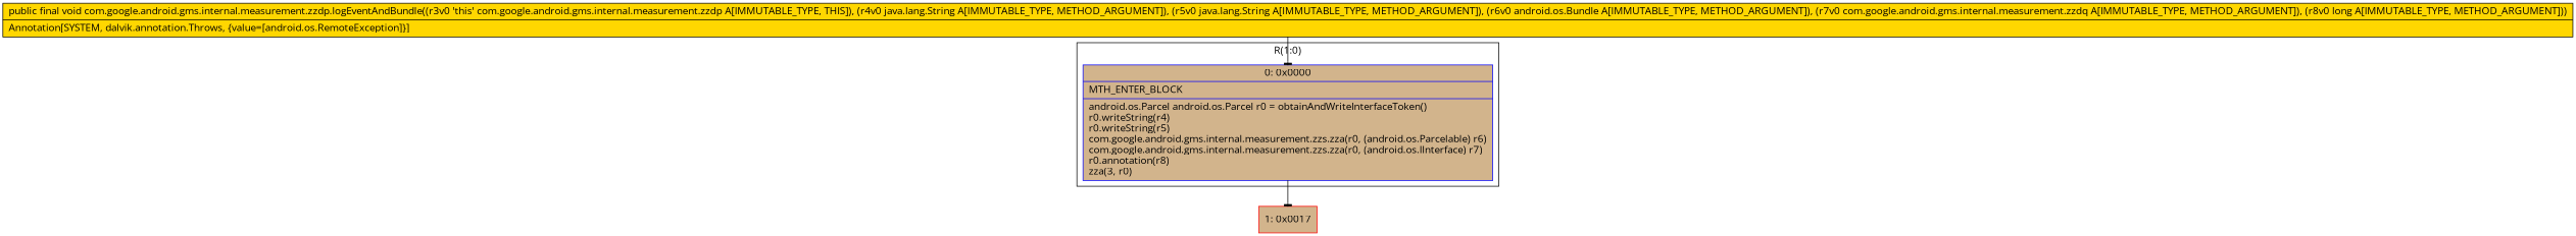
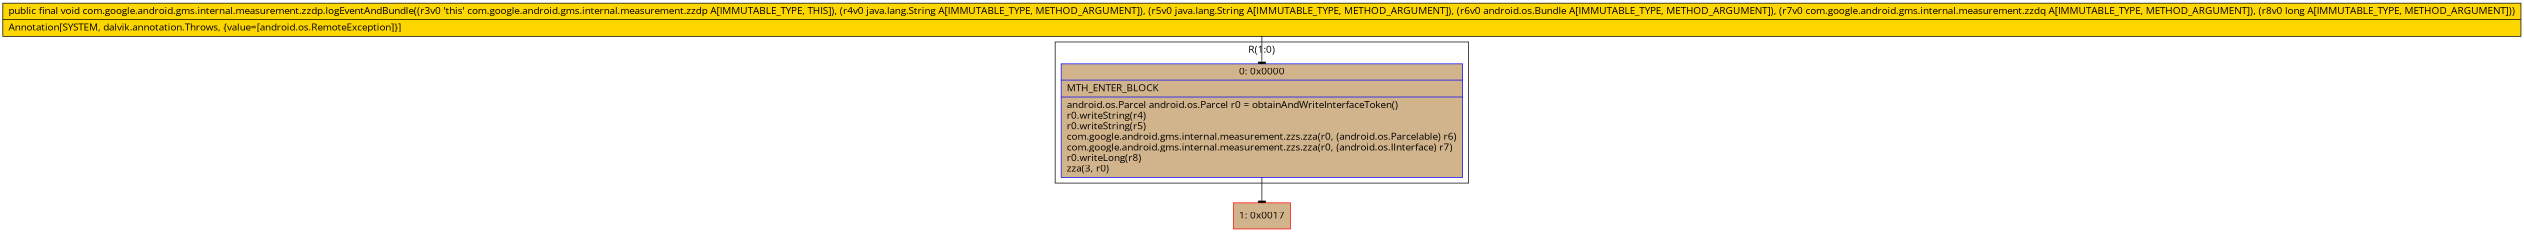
  digraph {
    fontname="Open Sans"
    node [shape=record style=filled fillcolor=tan fontname="Open Sans"]
    edge [arrowhead=tee fontname="Open Sans"]
-   n1 [color=blue label="{0\:\ 0x0000|MTH_ENTER_BLOCK\l|android.os.Parcel android.os.Parcel r0 = obtainAndWriteInterfaceToken()\lr0.writeString(r4)\lr0.writeString(r5)\lcom.google.android.gms.internal.measurement.zzs.zza(r0, (android.os.Parcelable) r6)\lcom.google.android.gms.internal.measurement.zzs.zza(r0, (android.os.IInterface) r7)\lr0.annotation(r8)\lzza(3, r0)\l}"]
+   n1 [color=blue label="{0\:\ 0x0000|MTH_ENTER_BLOCK\l|android.os.Parcel android.os.Parcel r0 = obtainAndWriteInterfaceToken()\lr0.writeString(r4)\lr0.writeString(r5)\lcom.google.android.gms.internal.measurement.zzs.zza(r0, (android.os.Parcelable) r6)\lcom.google.android.gms.internal.measurement.zzs.zza(r0, (android.os.IInterface) r7)\lr0.writeLong(r8)\lzza(3, r0)\l}"]
    n2 [color=red label="{1\:\ 0x0017}"]
    n3 [label="{public final void com.google.android.gms.internal.measurement.zzdp.logEventAndBundle((r3v0 'this' com.google.android.gms.internal.measurement.zzdp A[IMMUTABLE_TYPE, THIS]), (r4v0 java.lang.String A[IMMUTABLE_TYPE, METHOD_ARGUMENT]), (r5v0 java.lang.String A[IMMUTABLE_TYPE, METHOD_ARGUMENT]), (r6v0 android.os.Bundle A[IMMUTABLE_TYPE, METHOD_ARGUMENT]), (r7v0 com.google.android.gms.internal.measurement.zzdq A[IMMUTABLE_TYPE, METHOD_ARGUMENT]), (r8v0 long A[IMMUTABLE_TYPE, METHOD_ARGUMENT]))  | Annotation[SYSTEM, dalvik.annotation.Throws, \{value=[android.os.RemoteException]\}]\l}" fillcolor=gold]
    subgraph cluster_1 {
      label="R(1:0)"
      n1
    }
    n1 -> n2
    n3 -> n1
  }
